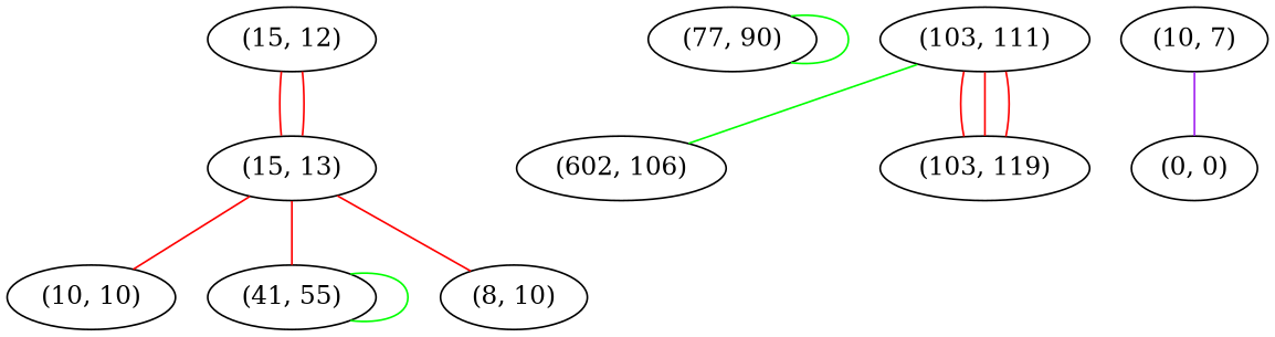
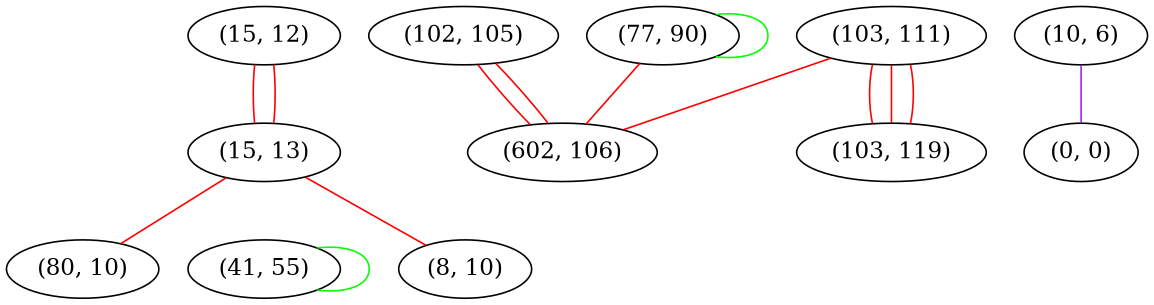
  graph {
    edge [color=red weight=1]
    "(15, 12)"
    "(15, 13)"
-   "(10, 10)"
+   "(10, 10)" [label="(80, 10)"]
    "(41, 55)"
    "(8, 10)"
    n6 [label="(602, 106)"]
+   "(102, 105)"
    "(103, 111)"
    n9 [label="(103, 119)"]
-   "(10, 6)" [label="(10, 7)"]
+   "(10, 6)"
    "(0, 0)"
    "(77, 90)"
    "(15, 12)" -- "(15, 13)"
    "(15, 12)" -- "(15, 13)"
    "(15, 13)" -- "(10, 10)"
-   "(15, 13)" -- "(41, 55)"
    "(15, 13)" -- "(8, 10)"
    "(41, 55)" -- "(41, 55)" [color=green weight=2]
-   "(103, 111)" -- n6 [color=green]
+   "(102, 105)" -- n6
+   "(102, 105)" -- n6
+   "(103, 111)" -- n6
    "(103, 111)" -- n9
    "(103, 111)" -- n9
    "(103, 111)" -- n9
    "(10, 6)" -- "(0, 0)" [color=purple weight=4]
+   "(77, 90)" -- n6
    "(77, 90)" -- "(77, 90)" [color=green weight=2]
  }
